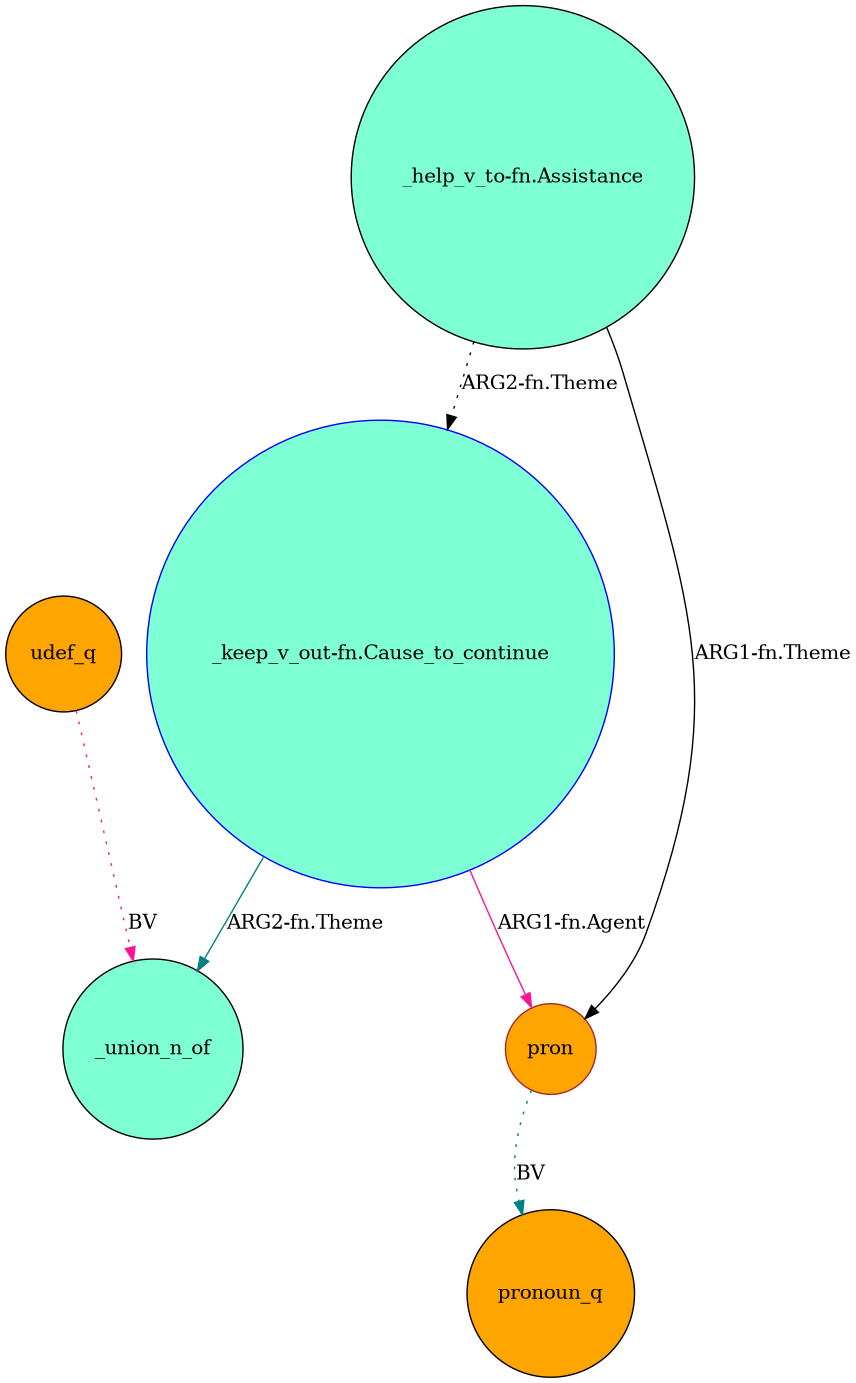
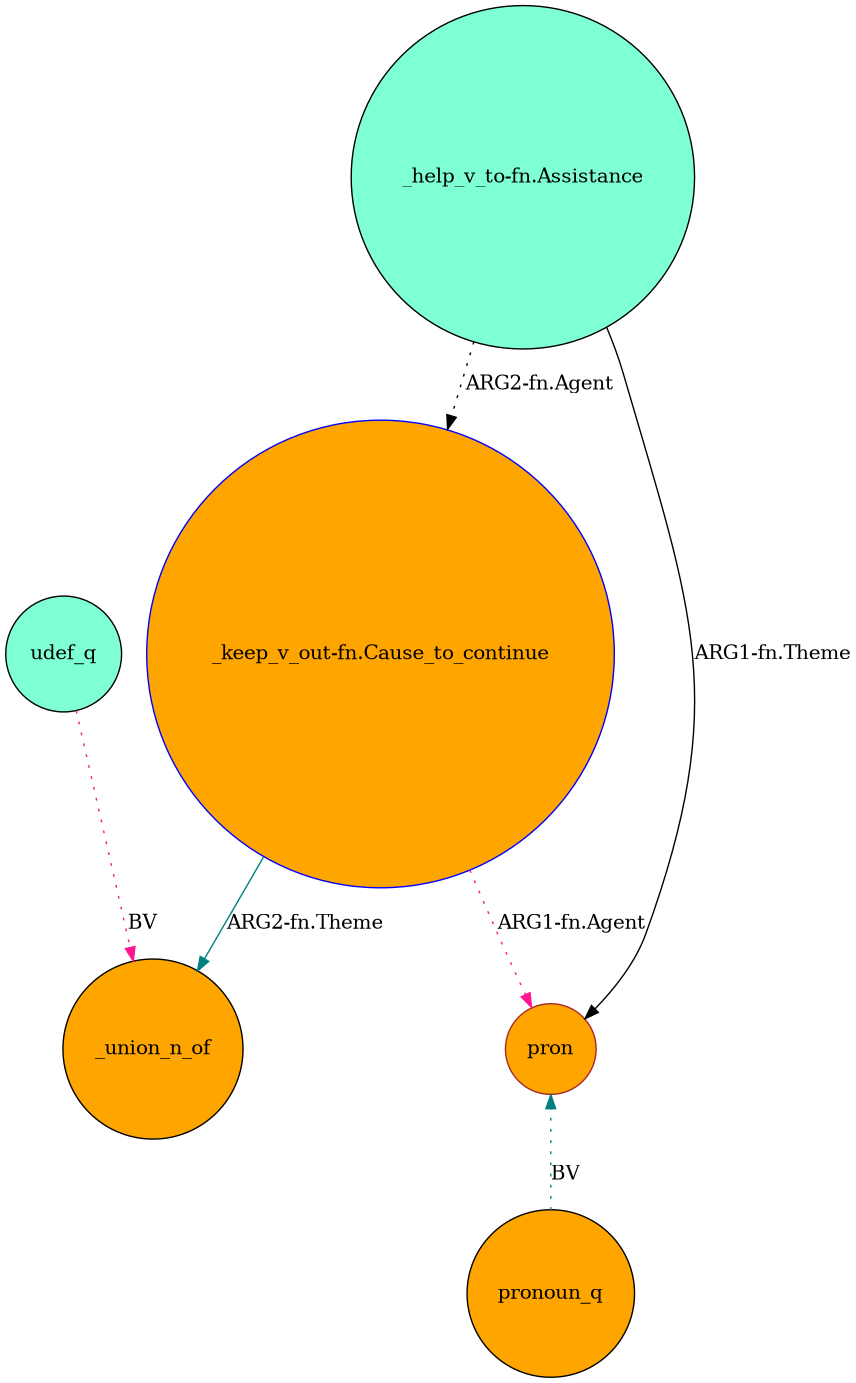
  digraph {
    node [color=black fillcolor=orange shape=circle style=filled]
    edge [color=deeppink style=dotted]
-   udef_q
-   _union_n_of [fillcolor=aquamarine]
+   udef_q [fillcolor=aquamarine]
+   _union_n_of
    "_help_v_to-fn.Assistance" [fillcolor=aquamarine]
-   "_keep_v_out-fn.Cause_to_continue" [color=blue fillcolor=aquamarine]
+   "_keep_v_out-fn.Cause_to_continue" [color=blue]
    pron [color=brown]
    pronoun_q
    udef_q -> _union_n_of [label=BV]
-   "_help_v_to-fn.Assistance" -> "_keep_v_out-fn.Cause_to_continue" [color=black label="ARG2-fn.Theme"]
+   "_help_v_to-fn.Assistance" -> "_keep_v_out-fn.Cause_to_continue" [color=black label="ARG2-fn.Agent"]
    "_help_v_to-fn.Assistance" -> pron [color=black label="ARG1-fn.Theme" style=solid]
    "_keep_v_out-fn.Cause_to_continue" -> _union_n_of [color=teal label="ARG2-fn.Theme" style=solid]
-   "_keep_v_out-fn.Cause_to_continue" -> pron [label="ARG1-fn.Agent" style=solid]
-   pron -> pronoun_q [color=teal label=BV]
+   "_keep_v_out-fn.Cause_to_continue" -> pron [label="ARG1-fn.Agent"]
+   pronoun_q -> pron [color=teal label=BV]
  }
